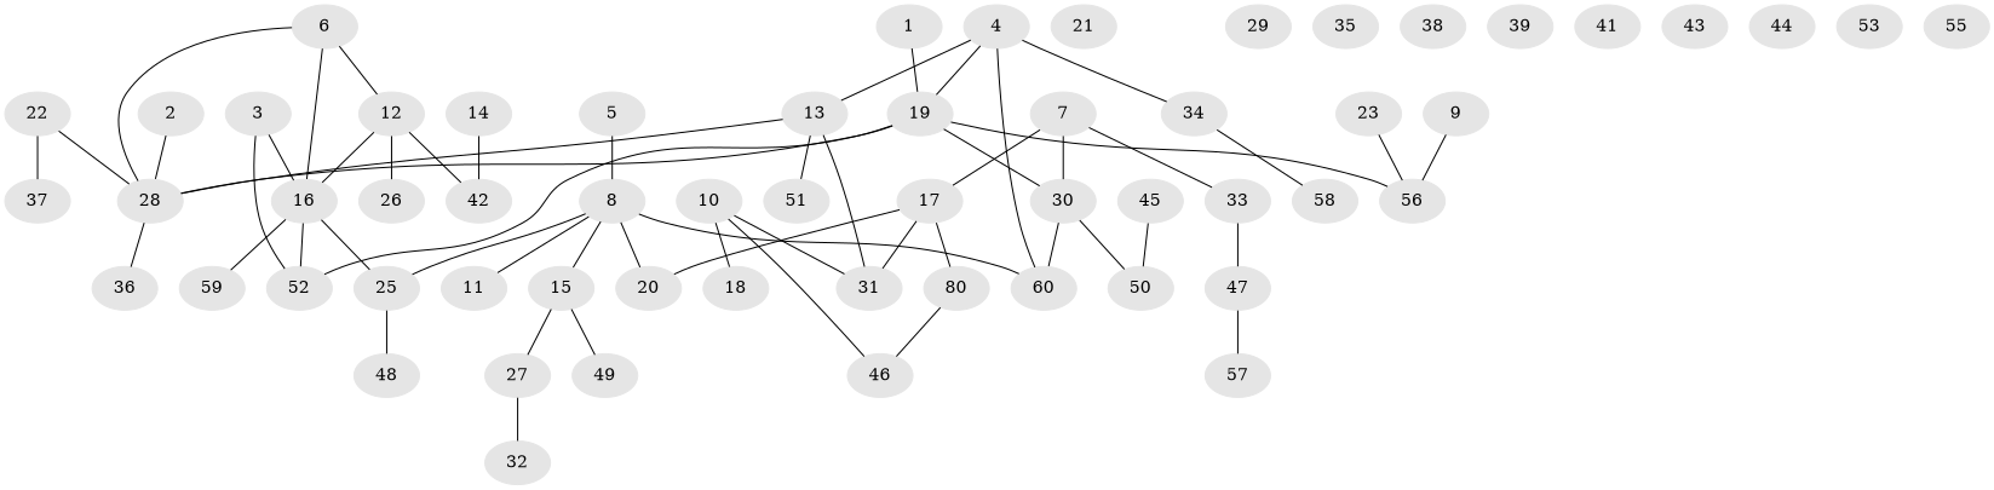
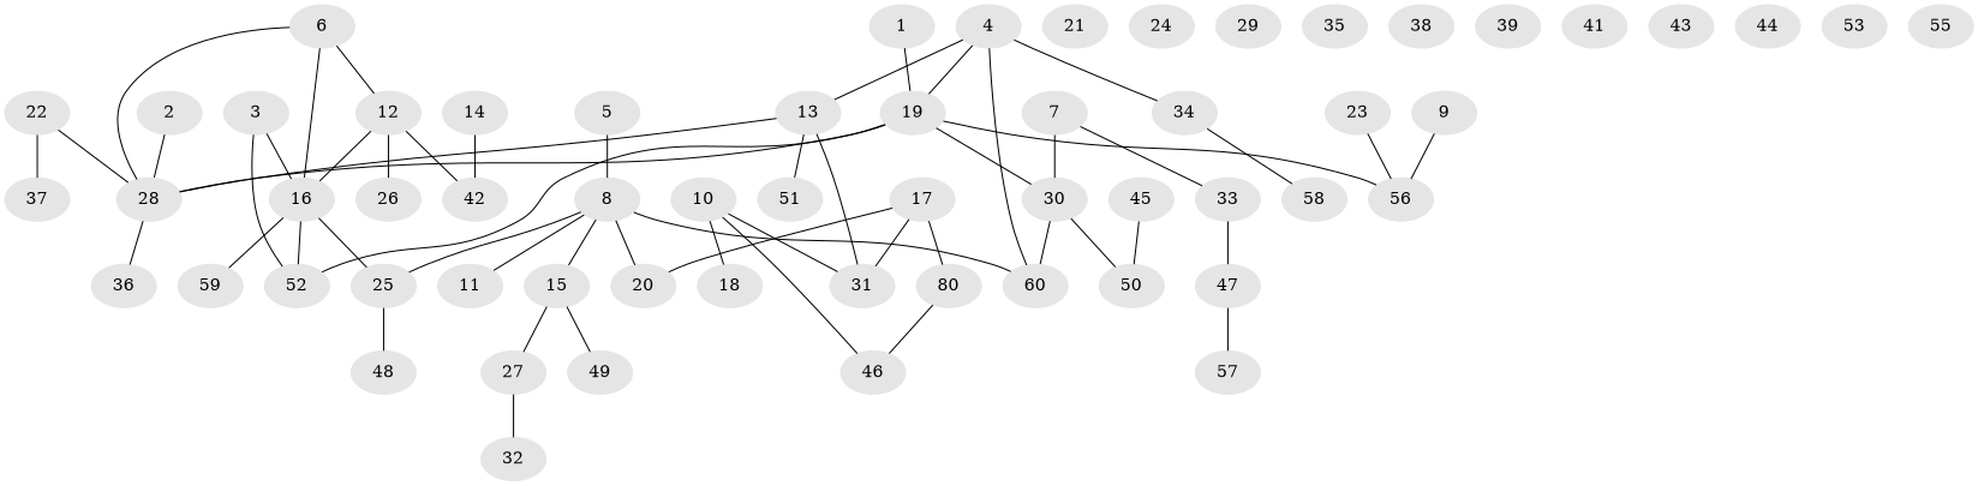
  graph {
    node [color=gray90 style=filled]
    1
    19
    28
    52
    30
    56
    2
    36
    3
    16
    25
    59
    4
    13
    34
    60
    31
    51
    58
    5
    8
    11
    15
    20
    6
    12
    26
    42
    7
    17
    33
    n32 [label=80]
    50
    47
    27
    49
    48
    9
    10
    18
    46
    14
    32
    57
    21
    22
    37
    23
+   24
    29
    35
    38
    39
    41
    43
    44
    45
    53
    55
    1 -- 19
    19 -- 28
    19 -- 52
    19 -- 30
    19 -- 56
    28 -- 36
    30 -- 60
    30 -- 50
    2 -- 28
    3 -- 52
    3 -- 16
    16 -- 52
    16 -- 25
    16 -- 59
    25 -- 48
    4 -- 19
    4 -- 13
    4 -- 34
    4 -- 60
    13 -- 28
    13 -- 31
    13 -- 51
    34 -- 58
    5 -- 8
    8 -- 25
    8 -- 60
    8 -- 11
    8 -- 15
    8 -- 20
    15 -- 27
    15 -- 49
    6 -- 28
    6 -- 16
    6 -- 12
    12 -- 16
    12 -- 26
    12 -- 42
    7 -- 30
-   7 -- 17
    7 -- 33
    17 -- 31
    17 -- 20
    17 -- n32
    33 -- 47
    n32 -- 46
    47 -- 57
    27 -- 32
    9 -- 56
    10 -- 31
    10 -- 18
    10 -- 46
    14 -- 42
    22 -- 28
    22 -- 37
    23 -- 56
    45 -- 50
  }
